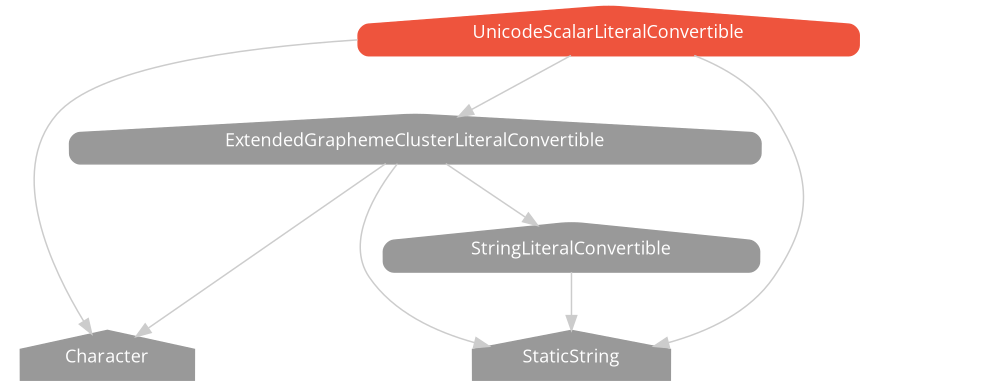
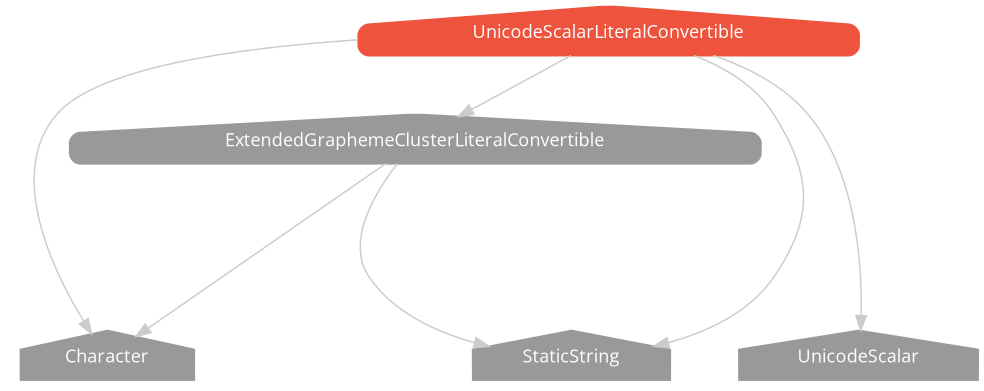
  strict digraph {
    fontname="Open Sans"
    node [color="#999999" fillcolor="#999999" fontcolor=white fontname="Open Sans" fontsize=12 margin="0.07,0.05" shape=house style=filled]
    edge [color="#cccccc" fontname="Open Sans"]
    Character [height=0.3]
    StaticString [height=0.3]
+   UnicodeScalar [height=0.3]
    ExtendedGraphemeClusterLiteralConvertible [height=0.3 style="filled,rounded"]
-   StringLiteralConvertible [height=0.3 style="filled,rounded"]
    UnicodeScalarLiteralConvertible [color="#ee543d" fillcolor="#ee543d" height=0.3 style="filled,rounded"]
    subgraph sub_1 {
      rank=max
      Character
      StaticString
+     UnicodeScalar
    }
    ExtendedGraphemeClusterLiteralConvertible -> Character
    ExtendedGraphemeClusterLiteralConvertible -> StaticString
-   ExtendedGraphemeClusterLiteralConvertible -> StringLiteralConvertible
-   StringLiteralConvertible -> StaticString
    UnicodeScalarLiteralConvertible -> Character
    UnicodeScalarLiteralConvertible -> StaticString
+   UnicodeScalarLiteralConvertible -> UnicodeScalar
    UnicodeScalarLiteralConvertible -> ExtendedGraphemeClusterLiteralConvertible
  }
